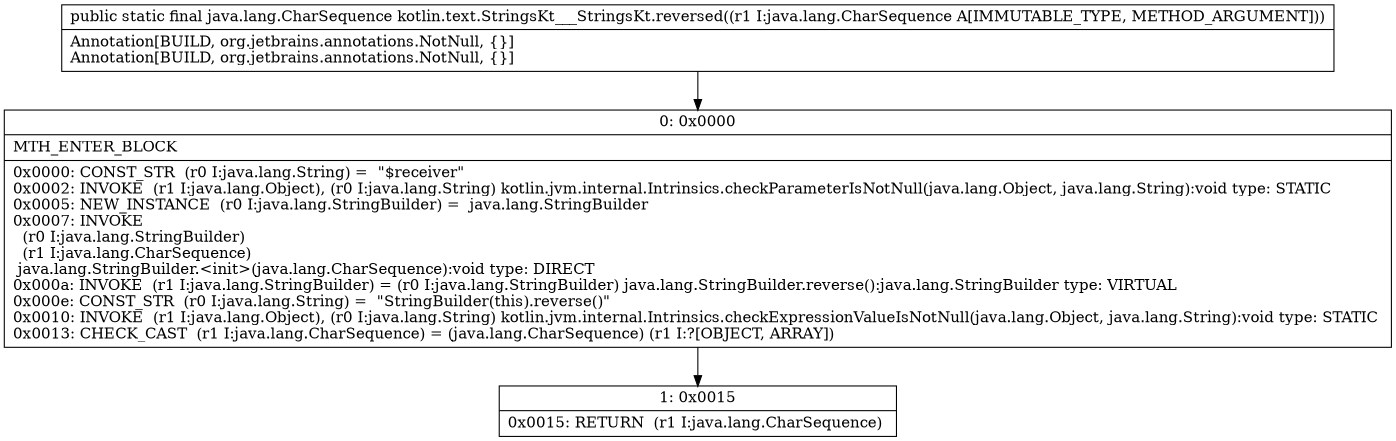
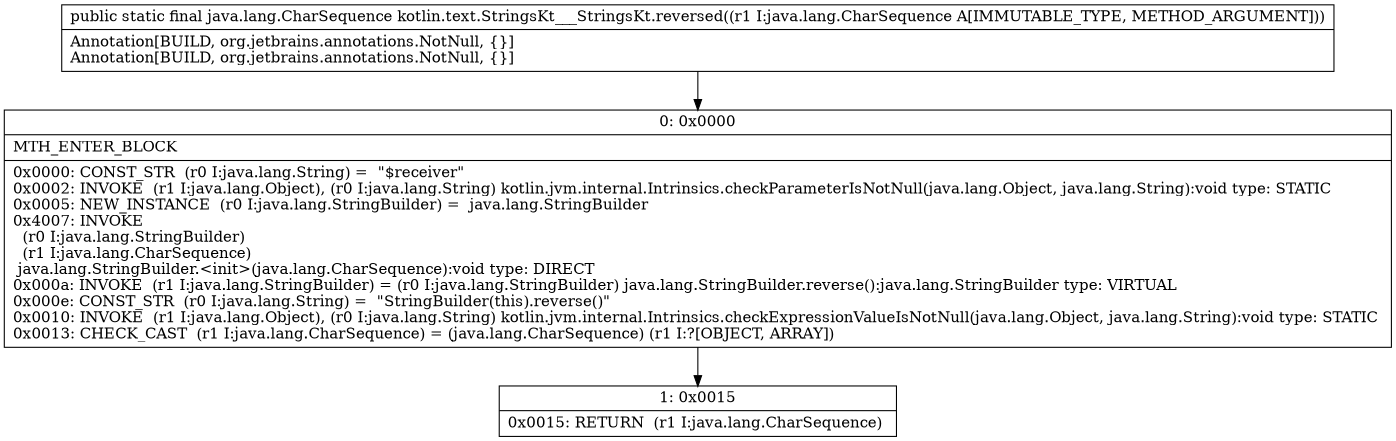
  digraph {
    node [shape=record]
-   n1 [label="{0\:\ 0x0000|MTH_ENTER_BLOCK\l|0x0000: CONST_STR  (r0 I:java.lang.String) =  \"$receiver\" \l0x0002: INVOKE  (r1 I:java.lang.Object), (r0 I:java.lang.String) kotlin.jvm.internal.Intrinsics.checkParameterIsNotNull(java.lang.Object, java.lang.String):void type: STATIC \l0x0005: NEW_INSTANCE  (r0 I:java.lang.StringBuilder) =  java.lang.StringBuilder \l0x0007: INVOKE  \l  (r0 I:java.lang.StringBuilder)\l  (r1 I:java.lang.CharSequence)\l java.lang.StringBuilder.\<init\>(java.lang.CharSequence):void type: DIRECT \l0x000a: INVOKE  (r1 I:java.lang.StringBuilder) = (r0 I:java.lang.StringBuilder) java.lang.StringBuilder.reverse():java.lang.StringBuilder type: VIRTUAL \l0x000e: CONST_STR  (r0 I:java.lang.String) =  \"StringBuilder(this).reverse()\" \l0x0010: INVOKE  (r1 I:java.lang.Object), (r0 I:java.lang.String) kotlin.jvm.internal.Intrinsics.checkExpressionValueIsNotNull(java.lang.Object, java.lang.String):void type: STATIC \l0x0013: CHECK_CAST  (r1 I:java.lang.CharSequence) = (java.lang.CharSequence) (r1 I:?[OBJECT, ARRAY]) \l}"]
+   n1 [label="{0\:\ 0x0000|MTH_ENTER_BLOCK\l|0x0000: CONST_STR  (r0 I:java.lang.String) =  \"$receiver\" \l0x0002: INVOKE  (r1 I:java.lang.Object), (r0 I:java.lang.String) kotlin.jvm.internal.Intrinsics.checkParameterIsNotNull(java.lang.Object, java.lang.String):void type: STATIC \l0x0005: NEW_INSTANCE  (r0 I:java.lang.StringBuilder) =  java.lang.StringBuilder \l0x4007: INVOKE  \l  (r0 I:java.lang.StringBuilder)\l  (r1 I:java.lang.CharSequence)\l java.lang.StringBuilder.\<init\>(java.lang.CharSequence):void type: DIRECT \l0x000a: INVOKE  (r1 I:java.lang.StringBuilder) = (r0 I:java.lang.StringBuilder) java.lang.StringBuilder.reverse():java.lang.StringBuilder type: VIRTUAL \l0x000e: CONST_STR  (r0 I:java.lang.String) =  \"StringBuilder(this).reverse()\" \l0x0010: INVOKE  (r1 I:java.lang.Object), (r0 I:java.lang.String) kotlin.jvm.internal.Intrinsics.checkExpressionValueIsNotNull(java.lang.Object, java.lang.String):void type: STATIC \l0x0013: CHECK_CAST  (r1 I:java.lang.CharSequence) = (java.lang.CharSequence) (r1 I:?[OBJECT, ARRAY]) \l}"]
    n2 [label="{1\:\ 0x0015|0x0015: RETURN  (r1 I:java.lang.CharSequence) \l}"]
    n3 [label="{public static final java.lang.CharSequence kotlin.text.StringsKt___StringsKt.reversed((r1 I:java.lang.CharSequence A[IMMUTABLE_TYPE, METHOD_ARGUMENT]))  | Annotation[BUILD, org.jetbrains.annotations.NotNull, \{\}]\lAnnotation[BUILD, org.jetbrains.annotations.NotNull, \{\}]\l}"]
    n1 -> n2
    n3 -> n1
  }
